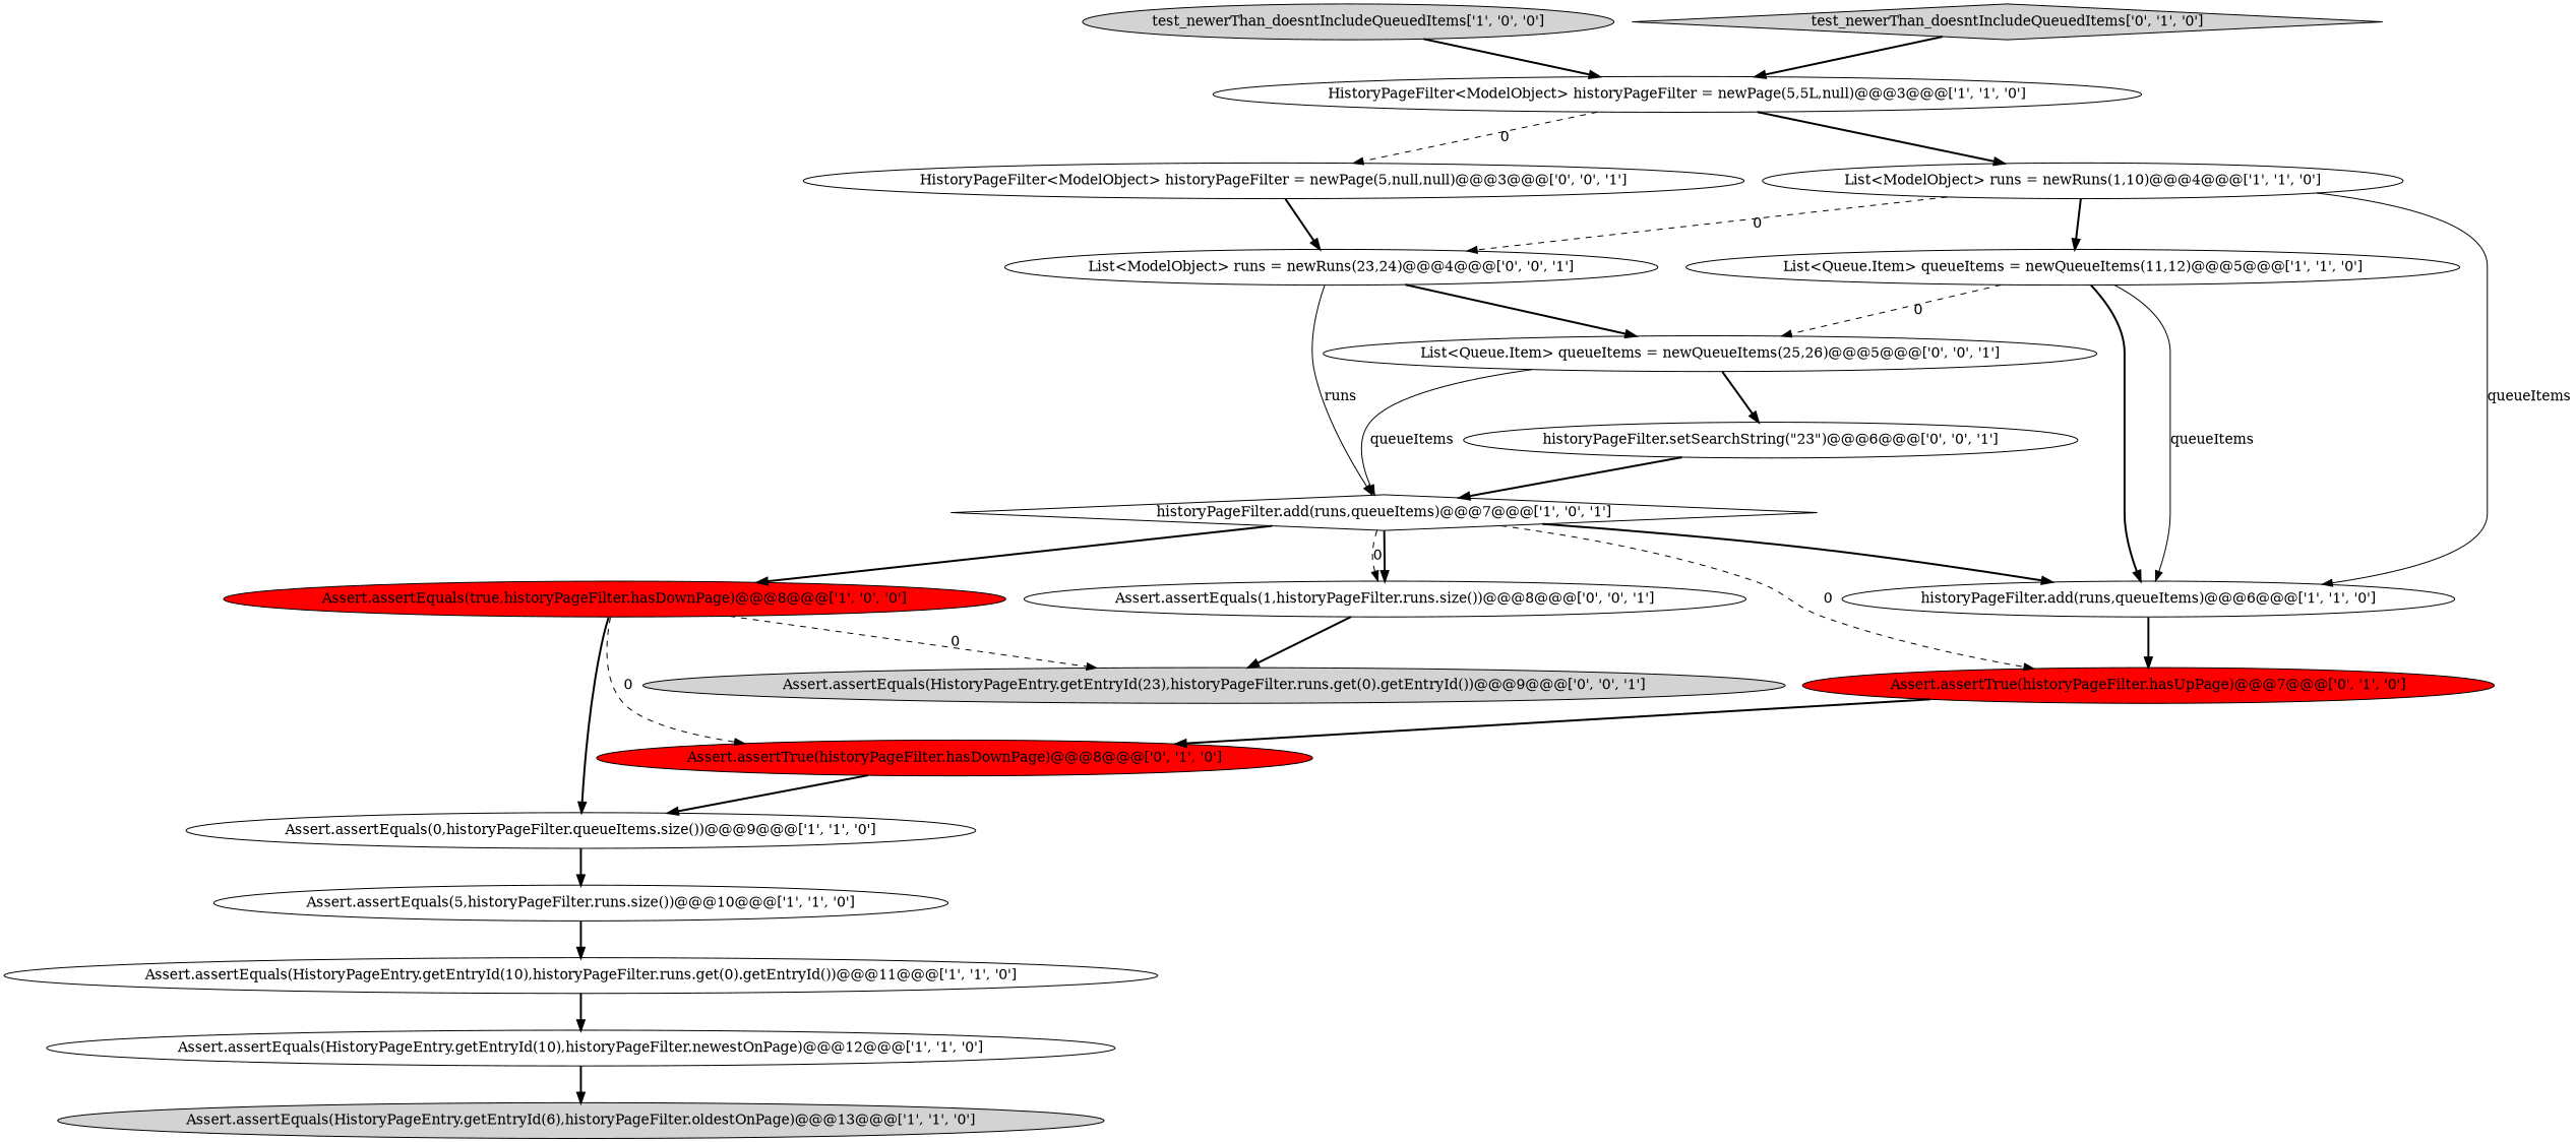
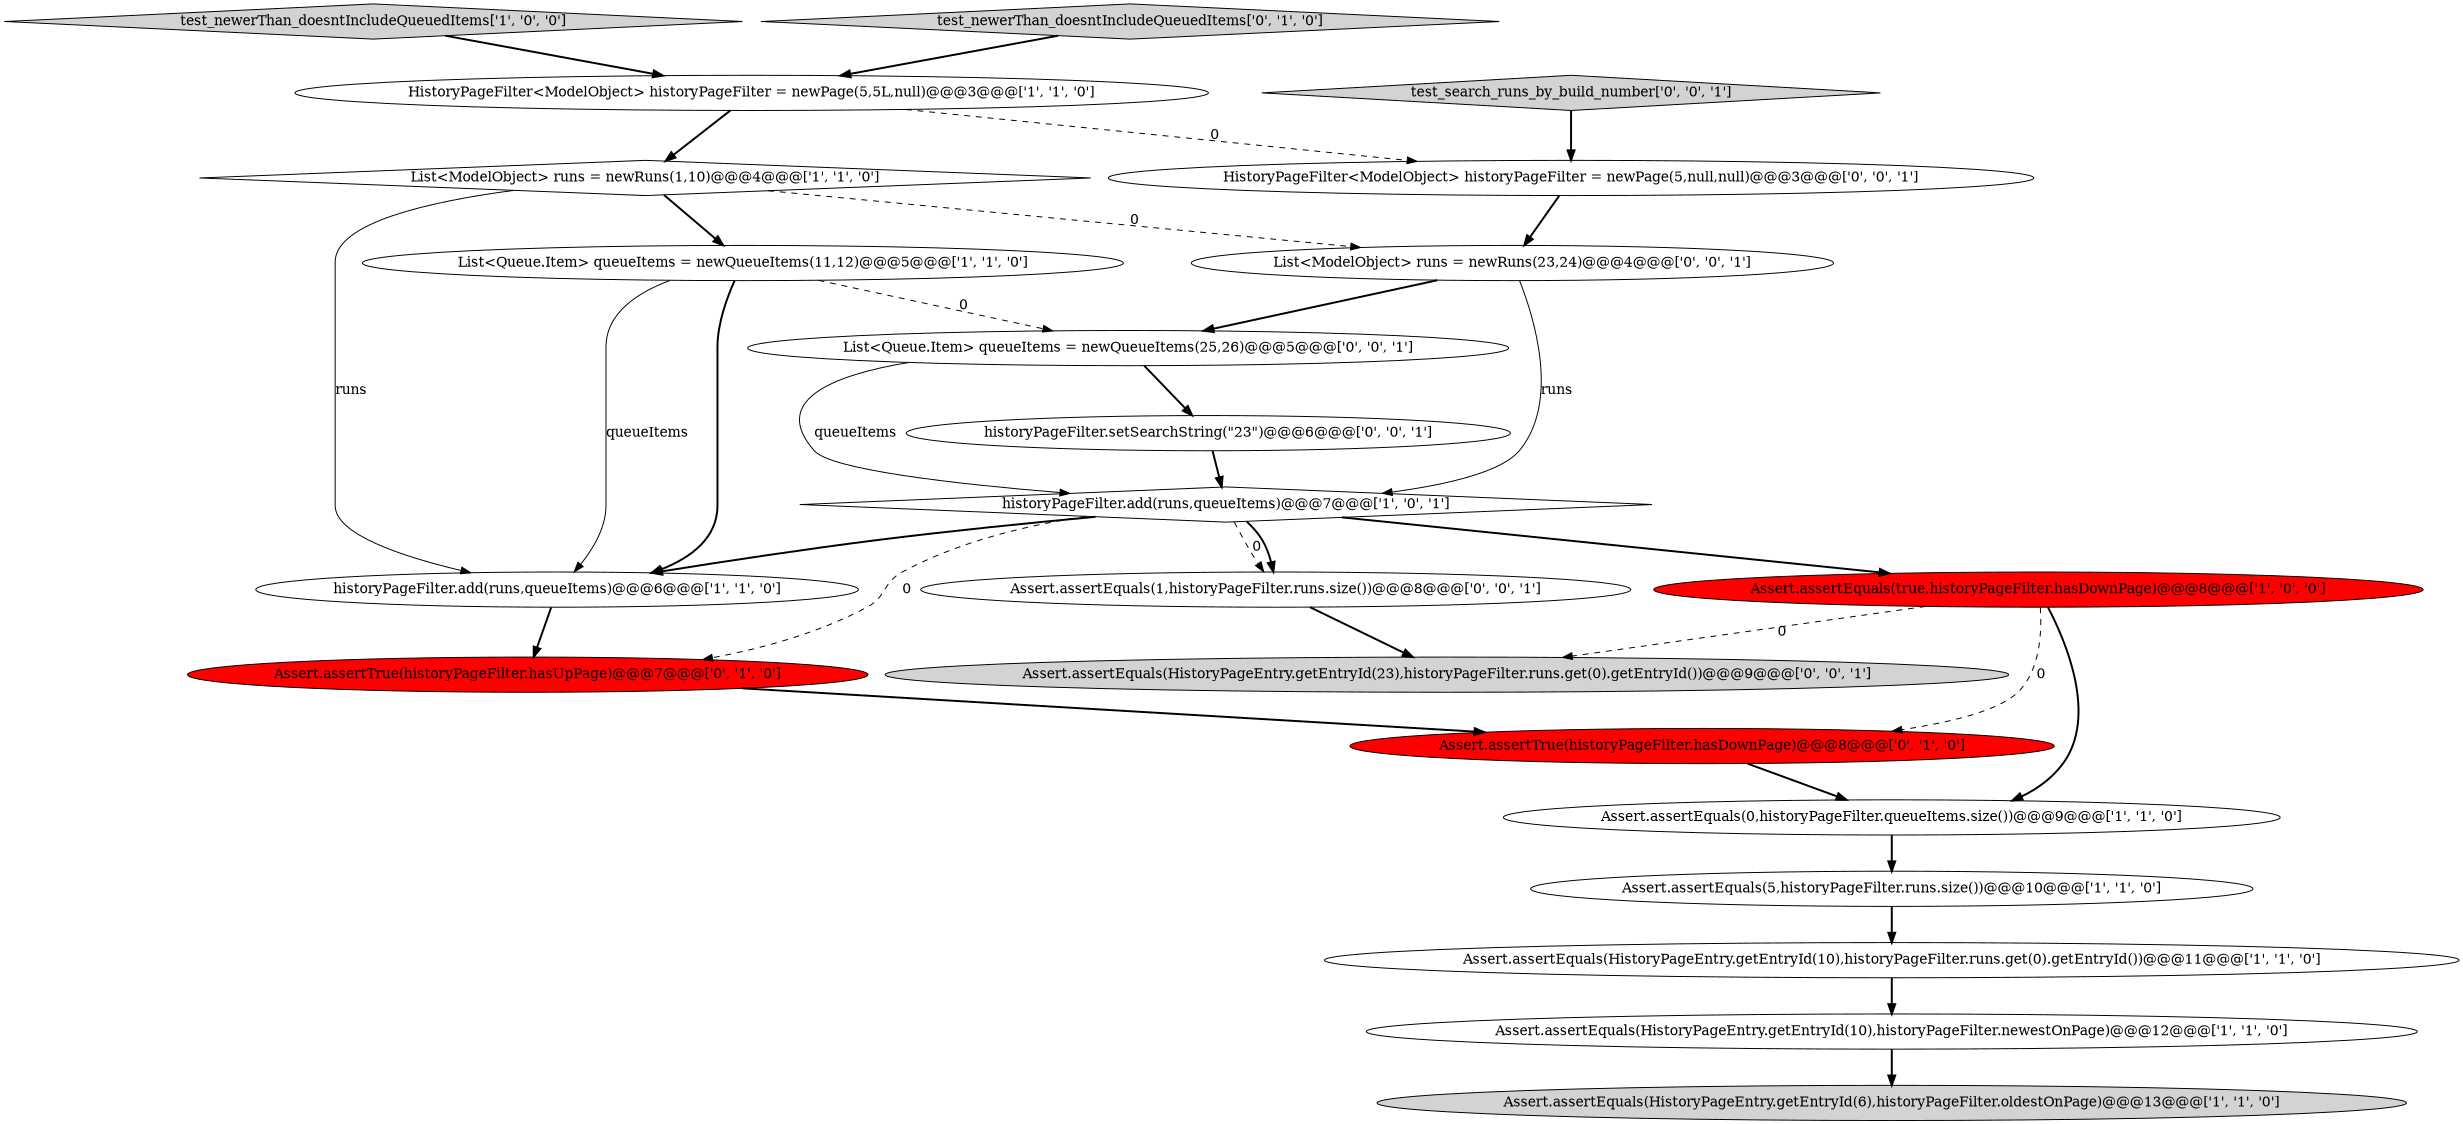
  digraph {
    node [fillcolor=white shape=ellipse style=filled]
    edge [style=bold]
    n1 [label="HistoryPageFilter<ModelObject> historyPageFilter = newPage(5,5L,null)@@@3@@@['1', '1', '0']"]
-   n2 [label="List<ModelObject> runs = newRuns(1,10)@@@4@@@['1', '1', '0']"]
+   n2 [label="List<ModelObject> runs = newRuns(1,10)@@@4@@@['1', '1', '0']" shape=diamond]
    n3 [label="HistoryPageFilter<ModelObject> historyPageFilter = newPage(5,null,null)@@@3@@@['0', '0', '1']"]
    n4 [label="List<Queue.Item> queueItems = newQueueItems(11,12)@@@5@@@['1', '1', '0']"]
    n5 [label="historyPageFilter.add(runs,queueItems)@@@6@@@['1', '1', '0']"]
    n6 [label="List<ModelObject> runs = newRuns(23,24)@@@4@@@['0', '0', '1']"]
    n7 [label="List<Queue.Item> queueItems = newQueueItems(25,26)@@@5@@@['0', '0', '1']"]
    n8 [fillcolor=red label="Assert.assertTrue(historyPageFilter.hasUpPage)@@@7@@@['0', '1', '0']"]
    n9 [label="historyPageFilter.add(runs,queueItems)@@@7@@@['1', '0', '1']" shape=diamond]
    n10 [fillcolor=red label="Assert.assertEquals(true,historyPageFilter.hasDownPage)@@@8@@@['1', '0', '0']"]
    n11 [label="Assert.assertEquals(0,historyPageFilter.queueItems.size())@@@9@@@['1', '1', '0']"]
    n12 [fillcolor=red label="Assert.assertTrue(historyPageFilter.hasDownPage)@@@8@@@['0', '1', '0']"]
    n13 [fillcolor=lightgray label="Assert.assertEquals(HistoryPageEntry.getEntryId(23),historyPageFilter.runs.get(0).getEntryId())@@@9@@@['0', '0', '1']"]
    n14 [label="Assert.assertEquals(5,historyPageFilter.runs.size())@@@10@@@['1', '1', '0']"]
    n15 [label="historyPageFilter.setSearchString(\"23\")@@@6@@@['0', '0', '1']"]
+   n16 [fillcolor=lightgray label="test_search_runs_by_build_number['0', '0', '1']" shape=diamond]
    n17 [label="Assert.assertEquals(HistoryPageEntry.getEntryId(10),historyPageFilter.runs.get(0).getEntryId())@@@11@@@['1', '1', '0']"]
    n18 [label="Assert.assertEquals(HistoryPageEntry.getEntryId(10),historyPageFilter.newestOnPage)@@@12@@@['1', '1', '0']"]
    n19 [fillcolor=lightgray label="Assert.assertEquals(HistoryPageEntry.getEntryId(6),historyPageFilter.oldestOnPage)@@@13@@@['1', '1', '0']"]
    n20 [label="Assert.assertEquals(1,historyPageFilter.runs.size())@@@8@@@['0', '0', '1']"]
-   n21 [fillcolor=lightgray label="test_newerThan_doesntIncludeQueuedItems['1', '0', '0']"]
+   n21 [fillcolor=lightgray label="test_newerThan_doesntIncludeQueuedItems['1', '0', '0']" shape=diamond]
    n22 [fillcolor=lightgray label="test_newerThan_doesntIncludeQueuedItems['0', '1', '0']" shape=diamond]
    n1 -> n2
    n1 -> n3 [label=0 style=dashed]
    n2 -> n4
-   n2 -> n5 [label=queueItems style=solid]
+   n2 -> n5 [label=runs style=solid]
    n2 -> n6 [label=0 style=dashed]
    n3 -> n6
    n4 -> n5
    n4 -> n5 [label=queueItems style=solid]
    n4 -> n7 [label=0 style=dashed]
    n5 -> n8
    n6 -> n7
    n6 -> n9 [label=runs style=solid]
    n7 -> n9 [label=queueItems style=solid]
    n7 -> n15
    n8 -> n12
    n9 -> n5
    n9 -> n8 [label=0 style=dashed]
    n9 -> n10
    n9 -> n20 [label=0 style=dashed]
    n9 -> n20
    n10 -> n11
    n10 -> n12 [label=0 style=dashed]
    n10 -> n13 [label=0 style=dashed]
    n11 -> n14
    n12 -> n11
    n14 -> n17
    n15 -> n9
+   n16 -> n3
    n17 -> n18
    n18 -> n19
    n20 -> n13
    n21 -> n1
    n22 -> n1
  }
